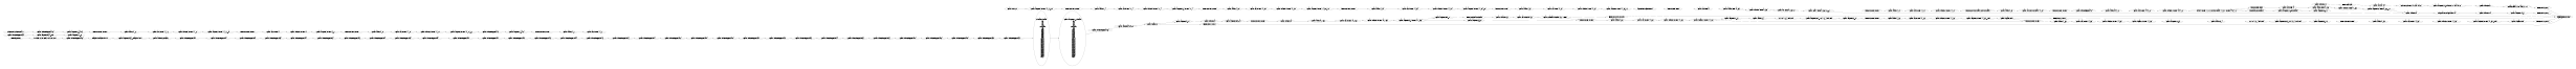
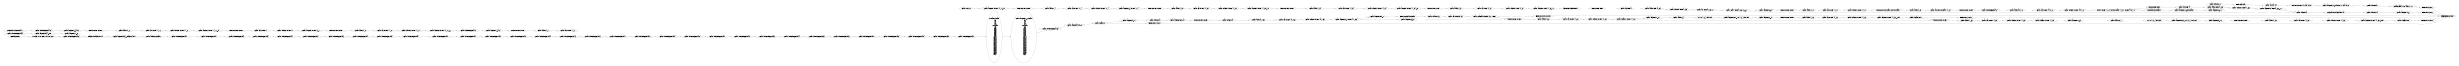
  digraph {
    rankdir=LR
    n1 [label="(int (__cdecl **v20),int (__cdecl **v20)(int, int, int, int))"]
    n2 [label="(<operator>.indirectIndexAccess,buf[32])"]
    n3 [label="(__readgsdword,__readgsdword(0x14u))"]
    n4 [label="(<operator>.assignment,buf[32] = __readgsdword(0x14u))"]
    n5 [label="(<operator>.addressOf,&Curl_ccalloc)"]
    n6 [label="(<operator>.indirectIndexAccess,buf[0])"]
    n7 [label="(<operator>.assignment,v2 = Curl_ccalloc(\n         1,\n         336,\n         v13,\n         v14,\n         v15,\n         v16,\n         a2,\n         &Curl_ccalloc,\n         v22,\n         v23,\n         v24,\n         buf[0],\n         buf[1],\n         buf[2],\n         buf[3],\n         buf[4],\n         buf[5],\n         buf[6],\n         buf[7],\n         buf[8],\n         buf[9],\n         buf[10],\n         buf[11],\n         buf[12],\n         buf[13],\n         buf[14],\n         buf[15],\n         buf[16],\n         buf[17],\n         buf[18],\n         buf[19],\n         buf[20],\n         buf[21],\n         buf[22],\n         buf[23],\n         buf[24],\n         buf[25],\n         buf[26],\n         buf[27],\n         buf[28],\n         buf[29],\n         buf[30],\n         buf[31]))"]
    n8 [label="(<operator>.indirectIndexAccess,a1[185])"]
    n9 [label="(<operator>.assignment,a1[185] = v2)"]
    n10 [label="(Curl_ccalloc,Curl_ccalloc(\n         1,\n         336,\n         v13,\n         v14,\n         v15,\n         v16,\n         a2,\n         &Curl_ccalloc,\n         v22,\n         v23,\n         v24,\n         buf[0],\n         buf[1],\n         buf[2],\n         buf[3],\n         buf[4],\n         buf[5],\n         buf[6],\n         buf[7],\n         buf[8],\n         buf[9],\n         buf[10],\n         buf[11],\n         buf[12],\n         buf[13],\n         buf[14],\n         buf[15],\n         buf[16],\n         buf[17],\n         buf[18],\n         buf[19],\n         buf[20],\n         buf[21],\n         buf[22],\n         buf[23],\n         buf[24],\n         buf[25],\n         buf[26],\n         buf[27],\n         buf[28],\n         buf[29],\n         buf[30],\n         buf[31]))"]
    n11 [label="(<operator>.indirectIndexAccess,buf[1])"]
    n12 [label="(<operator>.indirectIndexAccess,buf[2])"]
    n13 [label="(<operator>.indirectIndexAccess,buf[3])"]
    n14 [label="(<operator>.indirectIndexAccess,buf[4])"]
    n15 [label="(<operator>.indirectIndexAccess,buf[5])"]
    n16 [label="(<operator>.indirectIndexAccess,buf[6])"]
    n17 [label="(<operator>.indirectIndexAccess,buf[7])"]
    n18 [label="(<operator>.indirectIndexAccess,buf[8])"]
    n19 [label="(<operator>.indirectIndexAccess,buf[9])"]
    n20 [label="(<operator>.indirectIndexAccess,buf[10])"]
    n21 [label="(<operator>.indirectIndexAccess,buf[11])"]
    n22 [label="(<operator>.indirectIndexAccess,buf[12])"]
    n23 [label="(<operator>.indirectIndexAccess,buf[13])"]
    n24 [label="(<operator>.indirectIndexAccess,buf[14])"]
    n25 [label="(<operator>.indirectIndexAccess,buf[15])"]
    n26 [label="(<operator>.indirectIndexAccess,buf[16])"]
    n27 [label="(<operator>.indirectIndexAccess,buf[17])"]
    n28 [label="(<operator>.indirectIndexAccess,buf[18])"]
    n29 [label="(<operator>.indirectIndexAccess,buf[19])"]
    n30 [label="(<operator>.indirectIndexAccess,buf[20])"]
    n31 [label="(<operator>.indirectIndexAccess,buf[21])"]
    n32 [label="(<operator>.indirectIndexAccess,buf[22])"]
    n33 [label="(<operator>.indirectIndexAccess,buf[23])"]
    n34 [label="(<operator>.indirectIndexAccess,buf[24])"]
    n35 [label="(<operator>.indirectIndexAccess,buf[25])"]
    n36 [label="(<operator>.indirectIndexAccess,buf[26])"]
    n37 [label="(<operator>.indirectIndexAccess,buf[27])"]
    n38 [label="(<operator>.indirectIndexAccess,buf[28])"]
    n39 [label="(<operator>.indirectIndexAccess,buf[29])"]
    n40 [label="(<operator>.indirectIndexAccess,buf[30])"]
    n41 [label="(<operator>.indirectIndexAccess,buf[31])"]
    n42 [label="(<operator>.logicalNot,!v2)"]
    n43 [label="(RETURN,return 27;,return 27;)"]
    n44 [label="(<operator>.assignment,v4 = v2)"]
    n45 [label="(METHOD_RETURN,int __cdecl)"]
    n46 [label="(<operator>.indirection,*a1)"]
    n47 [label="(<operator>.assignment,result = *a1)"]
    n48 [label="(UNKNOWN,_DWORD *,_DWORD *)"]
    n49 [label="(<operator>.indirection,*a1)"]
    n50 [label="(<operator>.assignment,v5 = *(_DWORD *)(*a1 + 1568))"]
    n51 [label="(<operator>.assignment,result = 71)"]
    n52 [label="(<operator>.assignment,v5 = 512)"]
    n53 [label="(UNKNOWN,unsigned int,unsigned int)"]
    n54 [label="(UNKNOWN,_DWORD *,_DWORD *)"]
    n55 [label="(<operator>.indirection,*(_DWORD *)(*a1 + 1568))"]
    n56 [label="(<operator>.cast,(_DWORD *)(*a1 + 1568))"]
    n57 [label="(<operator>.addition,*a1 + 1568)"]
    n58 [label="(<operator>.subtraction,v5 - 8)"]
    n59 [label="(<operator>.greaterThan,(unsigned int)(v5 - 8) > 0xFFB0)"]
    n60 [label="(RETURN,return result;,return result;)"]
    n61 [label="(<operator>.addition,v4 + 328)"]
    n62 [label="(<operator>.cast,(unsigned int)(v5 - 8))"]
    n63 [label="(<operator>.logicalNot,!*(_DWORD *)(v4 + 328))"]
    n64 [label="(<operator>.assignment,v17 = v5)"]
    n65 [label="(UNKNOWN,_DWORD *,_DWORD *)"]
    n66 [label="(<operator>.addition,v5 + 4)"]
    n67 [label="(<operator>.addition,v4 + 332)"]
    n68 [label="(<operator>.indirection,*(_DWORD *)(v4 + 328))"]
    n69 [label="(<operator>.cast,(_DWORD *)(v4 + 328))"]
    n70 [label="(*v20,(*v20)(1, v5 + 4, result, result))"]
    n71 [label="(<operator>.assignment,result = (*v20)(1, v5 + 4, result, result))"]
    n72 [label="(<operator>.assignment,v5 = v17)"]
    n73 [label="(UNKNOWN,_DWORD *,_DWORD *)"]
    n74 [label="(<operator>.addition,v4 + 328)"]
    n75 [label="(<operator>.assignment,*(_DWORD *)(v4 + 328) = result)"]
    n76 [label="(<operator>.logicalNot,!result)"]
    n77 [label="(RETURN,return 27;,return 27;)"]
    n78 [label="(<operator>.indirection,*(_DWORD *)(v4 + 328))"]
    n79 [label="(<operator>.cast,(_DWORD *)(v4 + 328))"]
    n80 [label="(<operator>.logicalNot,!*(_DWORD *)(v4 + 332))"]
    n81 [label="(<operator>.assignment,v18 = v5)"]
    n82 [label="(<operator>.addition,v5 + 4)"]
    n83 [label="(<operator>.indirection,*(_DWORD *)(v4 + 332))"]
    n84 [label="(<operator>.cast,(_DWORD *)(v4 + 332))"]
    n85 [label="(*v20,(*v20)(1, v5 + 4, result, result))"]
    n86 [label="(<operator>.assignment,result = (*v20)(1, v5 + 4, result, result))"]
    n87 [label="(<operator>.assignment,v5 = v18)"]
    n88 [label="(UNKNOWN,_DWORD *,_DWORD *)"]
    n89 [label="(<operator>.addition,v4 + 332)"]
    n90 [label="(<operator>.assignment,*(_DWORD *)(v4 + 332) = result)"]
    n91 [label="(<operator>.logicalNot,!result)"]
    n92 [label="(RETURN,return 27;,return 27;)"]
    n93 [label="(<operator>.indirection,*(_DWORD *)(v4 + 332))"]
    n94 [label="(<operator>.cast,(_DWORD *)(v4 + 332))"]
    n95 [label="(<operator>.indirectIndexAccess,buf[34])"]
    n96 [label="(<operator>.assignment,buf[34] = result)"]
    n97 [label="(<operator>.assignment,v21 = v5)"]
    n98 [label="(Curl_conncontrol,Curl_conncontrol(a1, 1))"]
    n99 [label="(<operator>.indirectIndexAccess,a1[103])"]
    n100 [label="(<operator>.assignment,v6 = a1[103])"]
    n101 [label="(UNKNOWN,_DWORD *,_DWORD *)"]
    n102 [label="(<operator>.addition,v4 + 16)"]
    n103 [label="(<operator>.assignment,*(_DWORD *)(v4 + 16) = a1)"]
    n104 [label="(UNKNOWN,_DWORD *,_DWORD *)"]
    n105 [label="(<operator>.cast,(_DWORD *)v4)"]
    n106 [label="(<operator>.indirection,*(_DWORD *)(v4 + 16))"]
    n107 [label="(<operator>.cast,(_DWORD *)(v4 + 16))"]
    n108 [label="(<operator>.assignment,*(_DWORD *)v4 = 0)"]
    n109 [label="(UNKNOWN,_DWORD *,_DWORD *)"]
    n110 [label="(<operator>.addition,v4 + 20)"]
    n111 [label="(<operator>.indirection,*(_DWORD *)v4)"]
    n112 [label="(<operator>.assignment,*(_DWORD *)(v4 + 20) = v6)"]
    n113 [label="(<operator>.indirectIndexAccess,a1[18])"]
    n114 [label="(<operator>.assignment,v7 = a1[18])"]
    n115 [label="(<operator>.indirection,*(_DWORD *)(v4 + 20))"]
    n116 [label="(<operator>.cast,(_DWORD *)(v4 + 20))"]
    n117 [label="(UNKNOWN,_DWORD *,_DWORD *)"]
    n118 [label="(<operator>.addition,v4 + 8)"]
    n119 [label="(<operator>.assignment,*(_DWORD *)(v4 + 8) = -100)"]
    n120 [label="(UNKNOWN,_DWORD *,_DWORD *)"]
    n121 [label="(<operator>.addition,v7 + 4)"]
    n122 [label="(<operator>.minus,-100)"]
    n123 [label="(<operator>.cast,(_DWORD *)(v4 + 8))"]
    n124 [label="(<operator>.assignment,v8 = *(_DWORD *)(v7 + 4))"]
    n125 [label="(UNKNOWN,_DWORD *,_DWORD *)"]
    n126 [label="(<operator>.addition,v4 + 320)"]
    n127 [label="(<operator>.indirection,*(_DWORD *)(v7 + 4))"]
    n128 [label="(<operator>.cast,(_DWORD *)(v7 + 4))"]
    n129 [label="(<operator>.assignment,*(_DWORD *)(v4 + 320) = v21)"]
    n130 [label="(UNKNOWN,_DWORD *,_DWORD *)"]
    n131 [label="(<operator>.addition,v4 + 324)"]
    n132 [label="(<operator>.indirection,*(_DWORD *)(v4 + 320))"]
    n133 [label="(<operator>.cast,(_DWORD *)(v4 + 320))"]
    n134 [label="(<operator>.assignment,*(_DWORD *)(v4 + 324) = v21)"]
    n135 [label="(UNKNOWN,_WORD *,_WORD *)"]
    n136 [label="(<operator>.addition,v4 + 52)"]
    n137 [label="(<operator>.indirection,*(_DWORD *)(v4 + 324))"]
    n138 [label="(<operator>.cast,(_DWORD *)(v4 + 324))"]
    n139 [label="(<operator>.assignment,*(_WORD *)(v4 + 52) = v8)"]
    n140 [label="(tftp_set_timeouts,tftp_set_timeouts())"]
    n141 [label="(UNKNOWN,_BYTE *,_BYTE *)"]
    n142 [label="(<operator>.indirection,*(_WORD *)(v4 + 52))"]
    n143 [label="(<operator>.cast,(_WORD *)(v4 + 52))"]
    n144 [label="(<operator>.cast,(_BYTE *)a1)"]
    n145 [label="(<operator>.equals,(*((_BYTE *)a1 + 583) & 2) == 0)"]
+   n146 [label="(<operator>.assignment,v26 = v9)"]
    n147 [label="(<operator>.indirection,*a1)"]
    n148 [label="(UNKNOWN,_DWORD *,_DWORD *)"]
    n149 [label="(Curl_pgrsStartNow,Curl_pgrsStartNow(*a1))"]
    n150 [label="(<operator>.and,*((_BYTE *)a1 + 583) & 2)"]
    n151 [label="(<operator>.indirection,*((_BYTE *)a1 + 583))"]
    n152 [label="(<operator>.addition,(_BYTE *)a1 + 583)"]
    n153 [label="(<operator>.addition,v4 + 20)"]
    n154 [label="(bind,bind(*(_DWORD *)(v4 + 20), (const struct sockaddr *)(v4 + 52), *(_DWORD *)(a1[18] + 16)))"]
    n155 [label="(__errno_location,__errno_location())"]
    n156 [label="(UNKNOWN,_BYTE *,_BYTE *)"]
    n157 [label="(<operator>.assignment,v10 = __errno_location())"]
    n158 [label="(<operator>.cast,(_BYTE *)a1)"]
    n159 [label="(<operator>.indirection,*(_DWORD *)(v4 + 20))"]
    n160 [label="(UNKNOWN,const struct sockaddr *,const struct sockaddr *)"]
    n161 [label="(<operator>.addition,v4 + 52)"]
    n162 [label="(<operator>.cast,(_DWORD *)(v4 + 20))"]
    n163 [label="(<operator>.cast,(const struct sockaddr *)(v4 + 52))"]
    n164 [label="(UNKNOWN,_DWORD *,_DWORD *)"]
    n165 [label="(<operator>.indirectIndexAccess,a1[18])"]
    n166 [label="(<operator>.indirection,*(_DWORD *)(a1[18] + 16))"]
    n167 [label="(<operator>.cast,(_DWORD *)(a1[18] + 16))"]
    n168 [label="(<operator>.addition,a1[18] + 16)"]
    n169 [label="(<operator>.assignment,v26 = v11)"]
    n170 [label="(<operator>.indirection,*v10)"]
    n171 [label="(UNKNOWN,char *,char *)"]
    n172 [label="(<operator>.assignment,v12 = Curl_strerror(*v10, (char *)buf, 128))"]
    n173 [label="(<operator>.indirection,*a1)"]
    n174 [label="(Curl_failf,Curl_failf(*a1, \"bind() failed; %s\", v12))"]
    n175 [label="(Curl_strerror,Curl_strerror(*v40, (char *)buf, 128))"]
    n176 [label="(<operator>.cast,(char *)buf)"]
    n177 [label="(RETURN,return 3;,return 7;)"]
    n178 [label="(<operators>.assignmentOr,*((_BYTE *)a1 + 583) |= 2u)"]
    n179 [label="(<operator>.indirection,*((_BYTE *)a1 + 583))"]
    n180 [label="(<operator>.addition,(_BYTE *)a1 + 583)"]
    n181 [label="(<operator>.indirection,*v19)"]
    n182 [label="(<operator>.assignment,*v19 = 1)"]
    n183 [label="(RETURN,return 0;,return 0;)"]
    n184 [label="(METHOD,tftp_connect)"]
    n1 -> n2
    n2 -> n3
    n3 -> n4
    n4 -> n5
    n5 -> n6
    n6 -> n11
    n7 -> n8
    n8 -> n9
    n9 -> n42
    n10 -> n7
    n11 -> n12
    n12 -> n13
    n13 -> n14
    n14 -> n15
    n15 -> n16
    n16 -> n17
    n17 -> n18
    n18 -> n19
    n19 -> n20
    n20 -> n21
    n21 -> n22
    n22 -> n23
    n23 -> n24
    n24 -> n25
    n25 -> n26
    n26 -> n27
    n27 -> n28
    n28 -> n29
    n29 -> n30
    n30 -> n31
    n31 -> n32
    n32 -> n33
    n33 -> n34
    n34 -> n35
    n35 -> n36
    n36 -> n37
    n37 -> n38
    n38 -> n39
    n39 -> n40
    n40 -> n41
    n41 -> n10
    n42 -> n43
    n42 -> n44
    n43 -> n45
    n44 -> n46
    n46 -> n47
    n47 -> n48
    n48 -> n49
    n49 -> n57
    n50 -> n51
    n50 -> n52
    n51 -> n53
    n52 -> n54
    n53 -> n58
    n54 -> n61
    n55 -> n50
    n56 -> n55
    n57 -> n56
    n58 -> n62
    n59 -> n54
    n59 -> n60
    n60 -> n45
    n61 -> n69
    n62 -> n59
    n63 -> n64
    n63 -> n65
    n64 -> n66
    n65 -> n67
    n66 -> n70
    n67 -> n84
    n68 -> n63
    n69 -> n68
    n70 -> n71
    n71 -> n72
    n72 -> n73
    n73 -> n74
    n74 -> n79
    n75 -> n76
    n76 -> n65
    n76 -> n77
    n77 -> n45
    n78 -> n75
    n79 -> n78
    n80 -> n81
    n81 -> n82
    n82 -> n85
    n83 -> n80
    n84 -> n83
    n85 -> n86
    n86 -> n87
    n87 -> n88
    n88 -> n89
    n89 -> n94
    n90 -> n91
    n91 -> n92
    n92 -> n45
    n93 -> n90
    n94 -> n93
    n95 -> n96
    n96 -> n97
    n98 -> n99
    n99 -> n100
    n100 -> n101
    n101 -> n102
    n102 -> n107
    n103 -> n104
    n104 -> n105
    n105 -> n111
    n106 -> n103
    n107 -> n106
    n108 -> n109
    n109 -> n110
    n110 -> n116
    n111 -> n108
    n112 -> n113
    n113 -> n114
    n114 -> n117
    n115 -> n112
    n116 -> n115
    n117 -> n118
    n118 -> n123
    n119 -> n120
    n120 -> n121
    n121 -> n128
    n122 -> n119
    n124 -> n125
    n125 -> n126
    n126 -> n133
    n127 -> n124
    n128 -> n127
    n129 -> n130
    n130 -> n131
    n131 -> n138
    n132 -> n129
    n133 -> n132
    n134 -> n135
    n135 -> n136
    n136 -> n143
    n137 -> n134
    n138 -> n137
    n139 -> n140
    n140 -> n141
    n141 -> n144
    n142 -> n139
    n143 -> n142
    n144 -> n152
+   n145 -> n146
    n145 -> n147
+   n146 -> n148
    n147 -> n149
    n148 -> n153
    n149 -> n181
    n150 -> n145
    n151 -> n150
    n152 -> n151
    n153 -> n162
    n154 -> n155
    n154 -> n156
    n155 -> n157
    n156 -> n158
    n157 -> n169
    n158 -> n180
    n159 -> n160
    n160 -> n161
    n161 -> n163
    n162 -> n159
    n163 -> n164
    n164 -> n165
    n165 -> n168
    n166 -> n154
    n167 -> n166
    n168 -> n167
    n170 -> n171
    n171 -> n176
    n172 -> n173
    n173 -> n174
    n174 -> n177
    n175 -> n172
    n176 -> n175
    n177 -> n45
    n178 -> n147
    n179 -> n178
    n180 -> n179
    n181 -> n182
    n182 -> n183
    n183 -> n45
    n184 -> n1
  }
